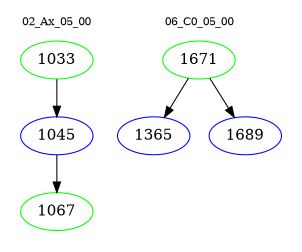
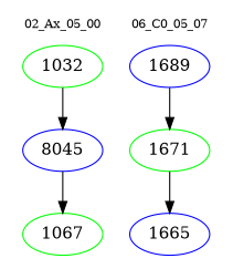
  digraph {
    node [color=green]
    edge [color=black]
-   n1 [label=1033]
+   n1 [label=1032]
    n2 [label=1067]
-   n3 [color=blue label=1045]
+   n3 [color=blue label=8045]
    n4 [label=1671]
-   n5 [color=blue label=1365]
+   n5 [color=blue label=1665]
    n6 [color=blue label=1689]
    subgraph cluster_1 {
      color=white
      fontsize=10
      label="02_Ax_05_00"
      n1
      n2
      n3
    }
    subgraph cluster_2 {
      color=white
      fontsize=10
-     label="06_C0_05_00"
+     label="06_C0_05_07"
      n4
      n5
      n6
    }
    n1 -> n3
    n3 -> n2
    n4 -> n5
-   n4 -> n6
+   n6 -> n4
  }
